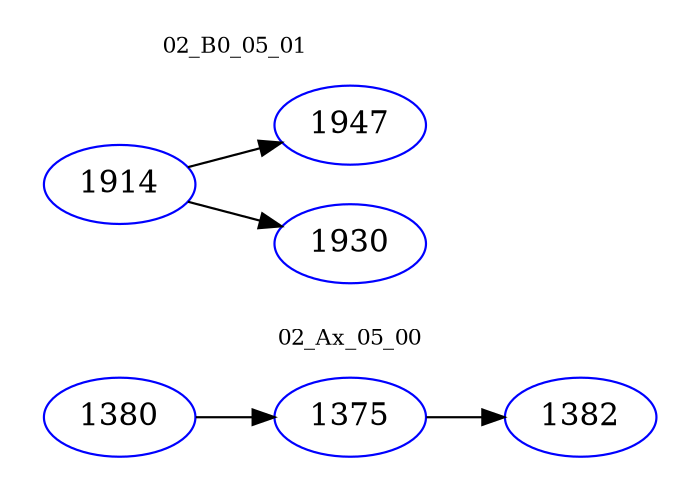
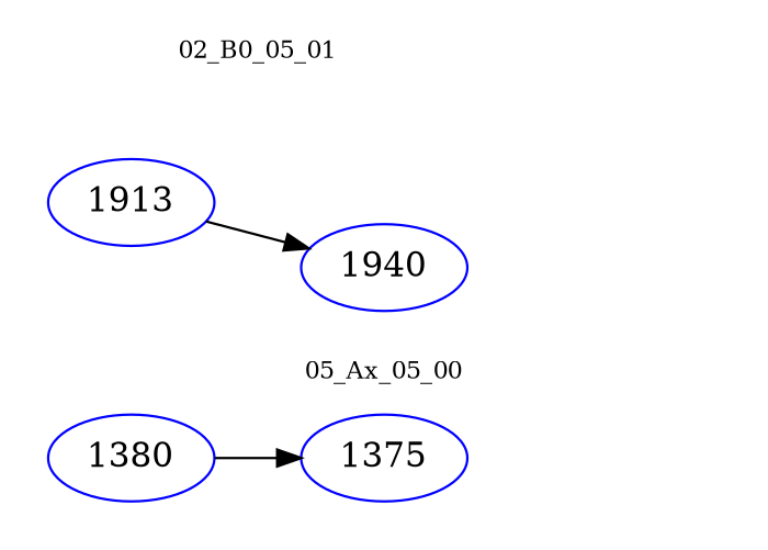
  digraph {
    rankdir=LR
    node [color=blue]
    edge [color=black]
    n1 [label=1380]
    n2 [label=1375]
-   n3 [label=1382]
-   n4 [label=1930]
-   n5 [label=1914]
-   n6 [label=1947]
+   n4 [label=1940]
+   n5 [label=1913]
    subgraph cluster_1 {
      color=white
      fontsize=10
-     label="02_Ax_05_00"
+     label="05_Ax_05_00"
      n1
      n2
-     n3
    }
    subgraph cluster_2 {
      color=white
      fontsize=10
      label="02_B0_05_01"
      n4
      n5
-     n6
    }
    n1 -> n2
-   n2 -> n3
    n5 -> n4
-   n5 -> n6
  }
